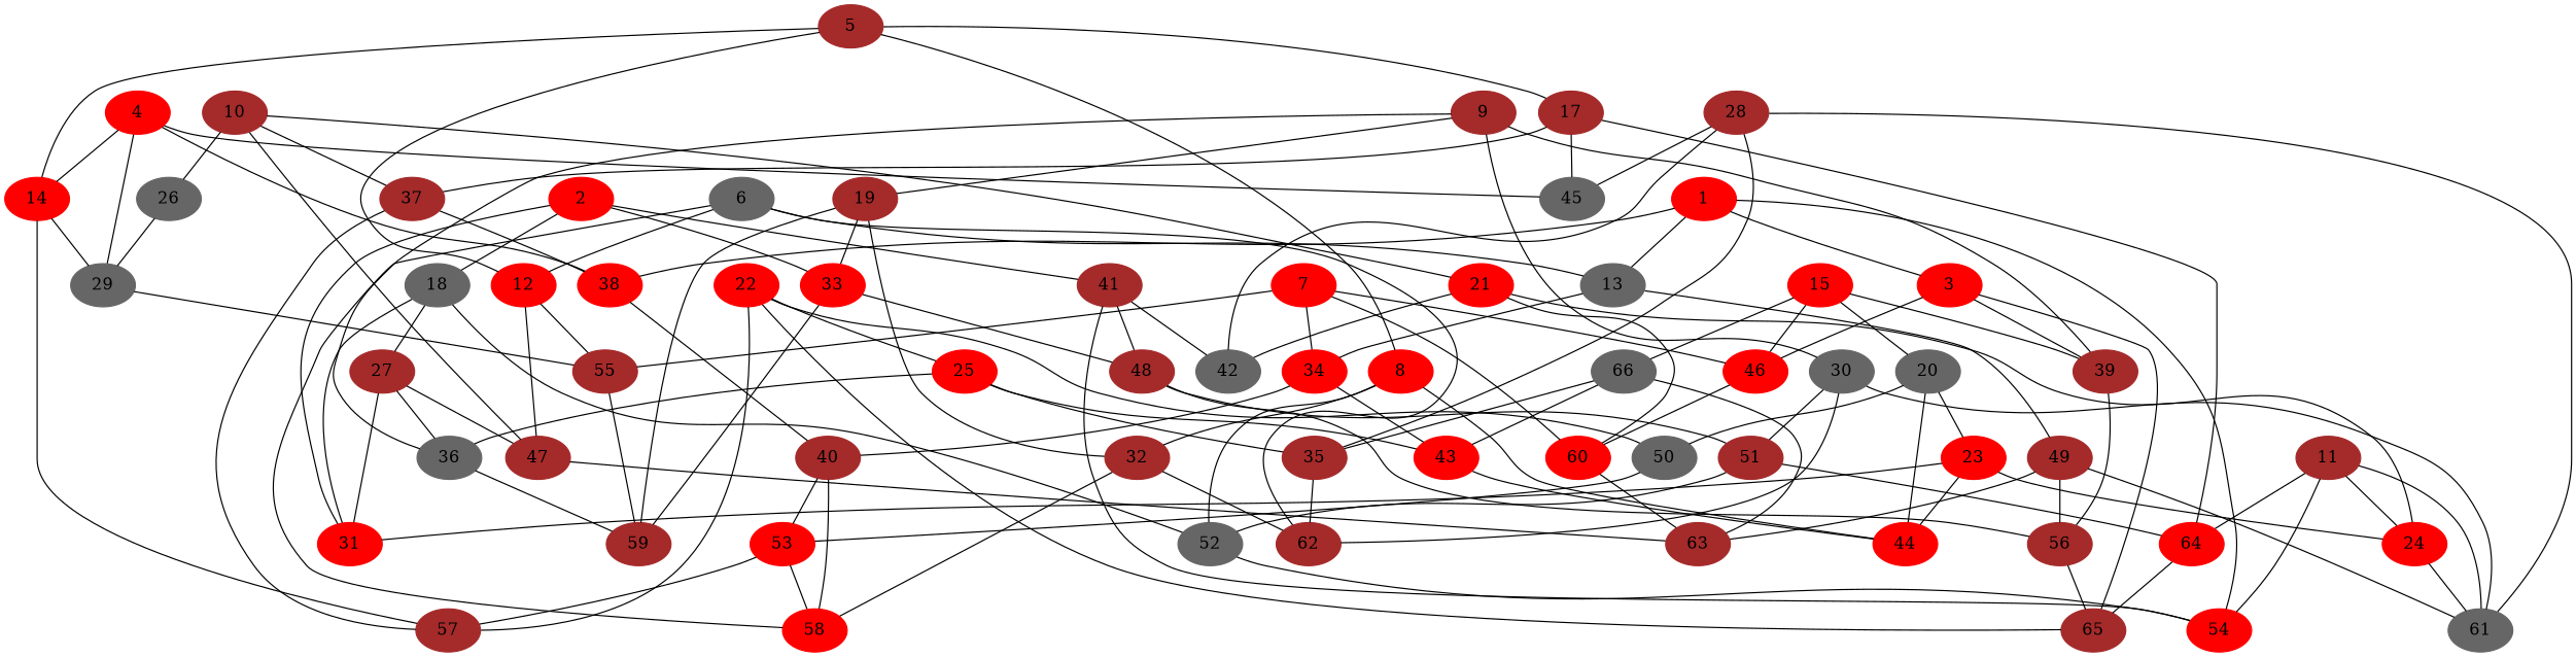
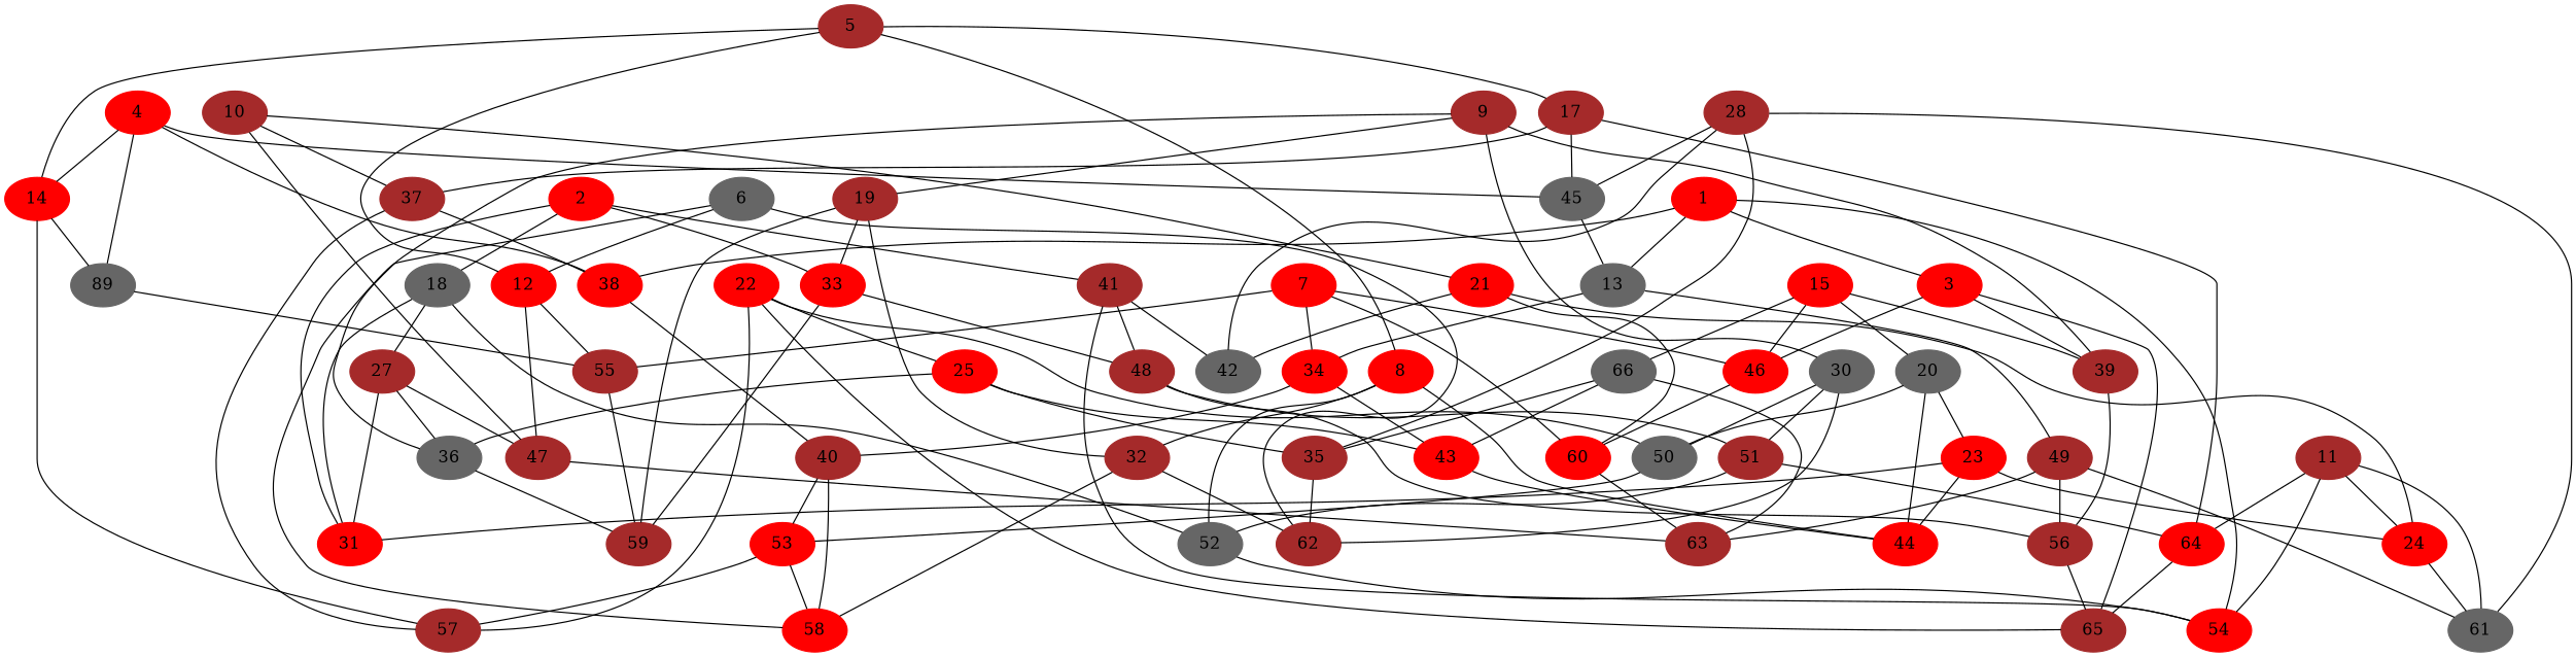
  graph {
    fontname="DejaVu Serif"
    node [color=red fontname="DejaVu Serif" style=filled]
    edge [fontname="DejaVu Serif"]
    1
    3
    13 [color=gray40]
    38
    54
    39 [color=brown]
    46
    65 [color=brown]
    34
    49 [color=brown]
    40 [color=brown]
    18 [color=gray40]
    2
    31
    33
    41 [color=brown]
    52 [color=gray40]
    27 [color=brown]
    59 [color=brown]
    48 [color=brown]
    42 [color=gray40]
    56 [color=brown]
    60
    4
    14
-   29 [color=gray40]
+   29 [color=gray40 label=89]
    45 [color=gray40]
    57 [color=brown]
    55 [color=brown]
    5 [color=brown]
    8
    12
    17 [color=brown]
    32 [color=brown]
    44
    47 [color=brown]
    37 [color=brown]
    64
    6 [color=gray40]
    58
    62 [color=brown]
    7
    43
    63 [color=brown]
    9 [color=brown]
    19 [color=brown]
    30 [color=gray40]
    36 [color=gray40]
    50 [color=gray40]
    51 [color=brown]
    10 [color=brown]
    21
-   26 [color=gray40]
    24
    11 [color=brown]
    61 [color=gray40]
    15
    n58 [color=gray40 label=66]
    20 [color=gray40]
    35 [color=brown]
    23
    53
    22
    25
    28 [color=brown]
    1 -- 3
    1 -- 13
    1 -- 38
    1 -- 54
    3 -- 39
    3 -- 46
    3 -- 65
    13 -- 34
    13 -- 49
    38 -- 40
    39 -- 56
    46 -- 60
    34 -- 40
    34 -- 43
    49 -- 56
    49 -- 63
    49 -- 61
    40 -- 58
    40 -- 53
    18 -- 31
    18 -- 52
    18 -- 27
    2 -- 18
    2 -- 31
    2 -- 33
    2 -- 41
    33 -- 59
    33 -- 48
    41 -- 54
    41 -- 48
    41 -- 42
    52 -- 54
    27 -- 31
    27 -- 47
    27 -- 36
    48 -- 56
    48 -- 51
    56 -- 65
    60 -- 63
    4 -- 38
    4 -- 14
    4 -- 29
    4 -- 45
    14 -- 29
    14 -- 57
    29 -- 55
    55 -- 59
    5 -- 14
    5 -- 8
    5 -- 12
    5 -- 17
    8 -- 52
    8 -- 32
    8 -- 44
    12 -- 55
    12 -- 47
    17 -- 45
    17 -- 37
    17 -- 64
    32 -- 58
    32 -- 62
    47 -- 63
    37 -- 38
    37 -- 57
    64 -- 65
-   6 -- 13
+   45 -- 13
    6 -- 12
    6 -- 58
    6 -- 62
    7 -- 46
    7 -- 34
    7 -- 60
    7 -- 55
    43 -- 44
    9 -- 39
    9 -- 19
    9 -- 30
    9 -- 36
    19 -- 33
    19 -- 59
    19 -- 32
    30 -- 62
-   30 -- 61
+   30 -- 50
    30 -- 51
    36 -- 59
    50 -- 53
    51 -- 52
    51 -- 64
    10 -- 47
    10 -- 37
    10 -- 21
-   10 -- 26
    21 -- 42
    21 -- 60
    21 -- 24
-   26 -- 29
    24 -- 61
    11 -- 54
    11 -- 64
    11 -- 24
    11 -- 61
    15 -- 39
    15 -- 46
    15 -- n58
    15 -- 20
    n58 -- 43
    n58 -- 63
    n58 -- 35
    20 -- 44
    20 -- 50
    20 -- 23
    35 -- 62
    23 -- 31
    23 -- 44
    23 -- 24
    53 -- 57
    53 -- 58
    22 -- 65
    22 -- 57
    22 -- 50
    22 -- 25
    25 -- 43
    25 -- 36
    25 -- 35
    28 -- 42
    28 -- 45
    28 -- 61
    28 -- 35
  }
